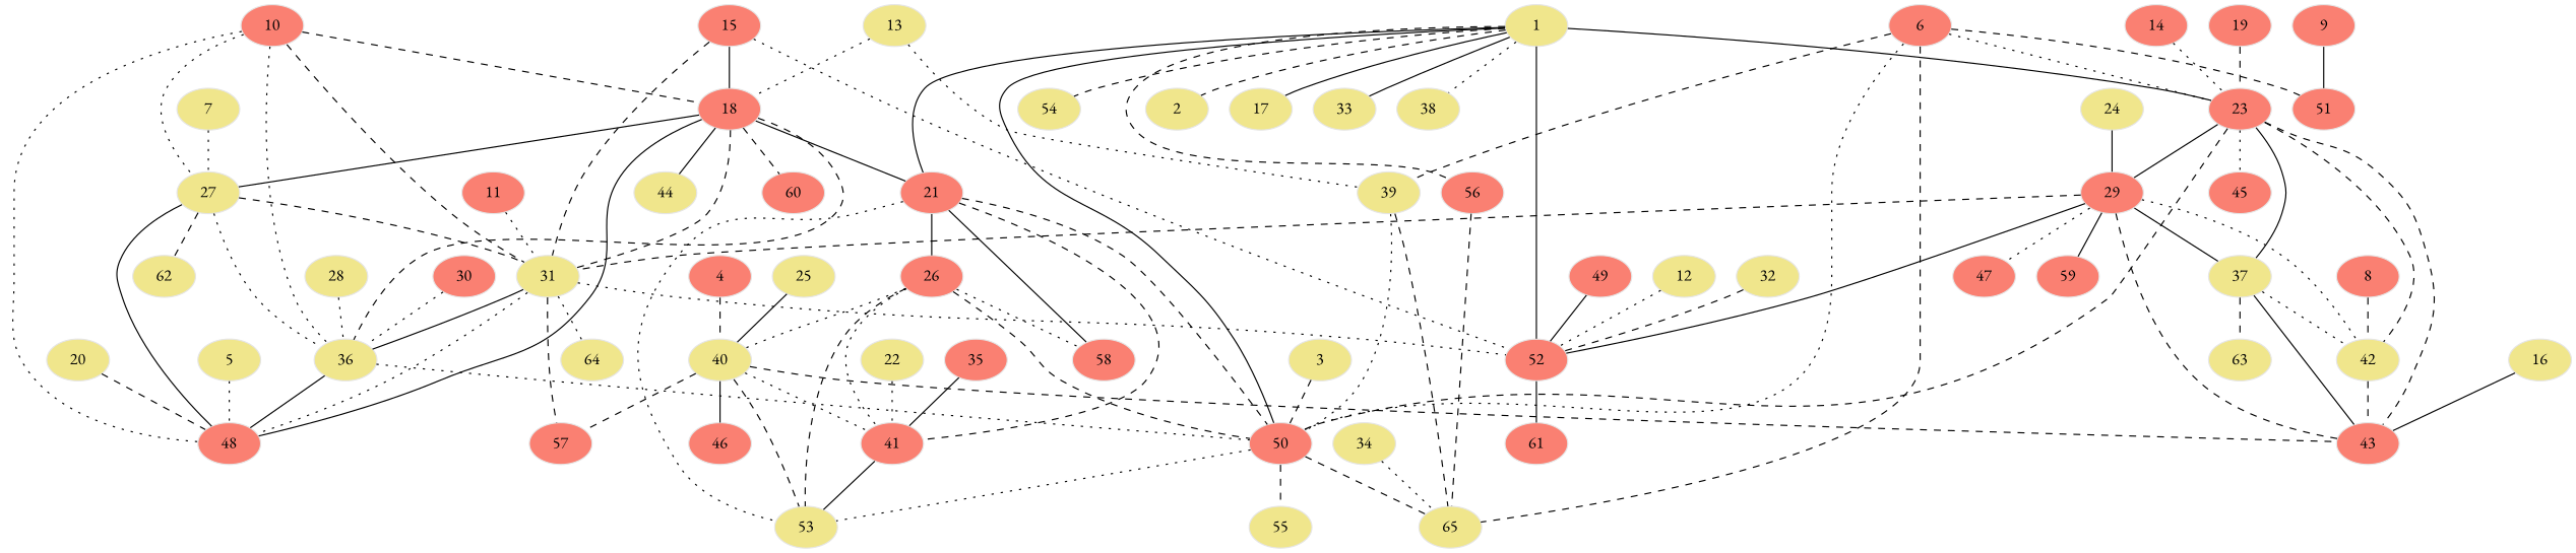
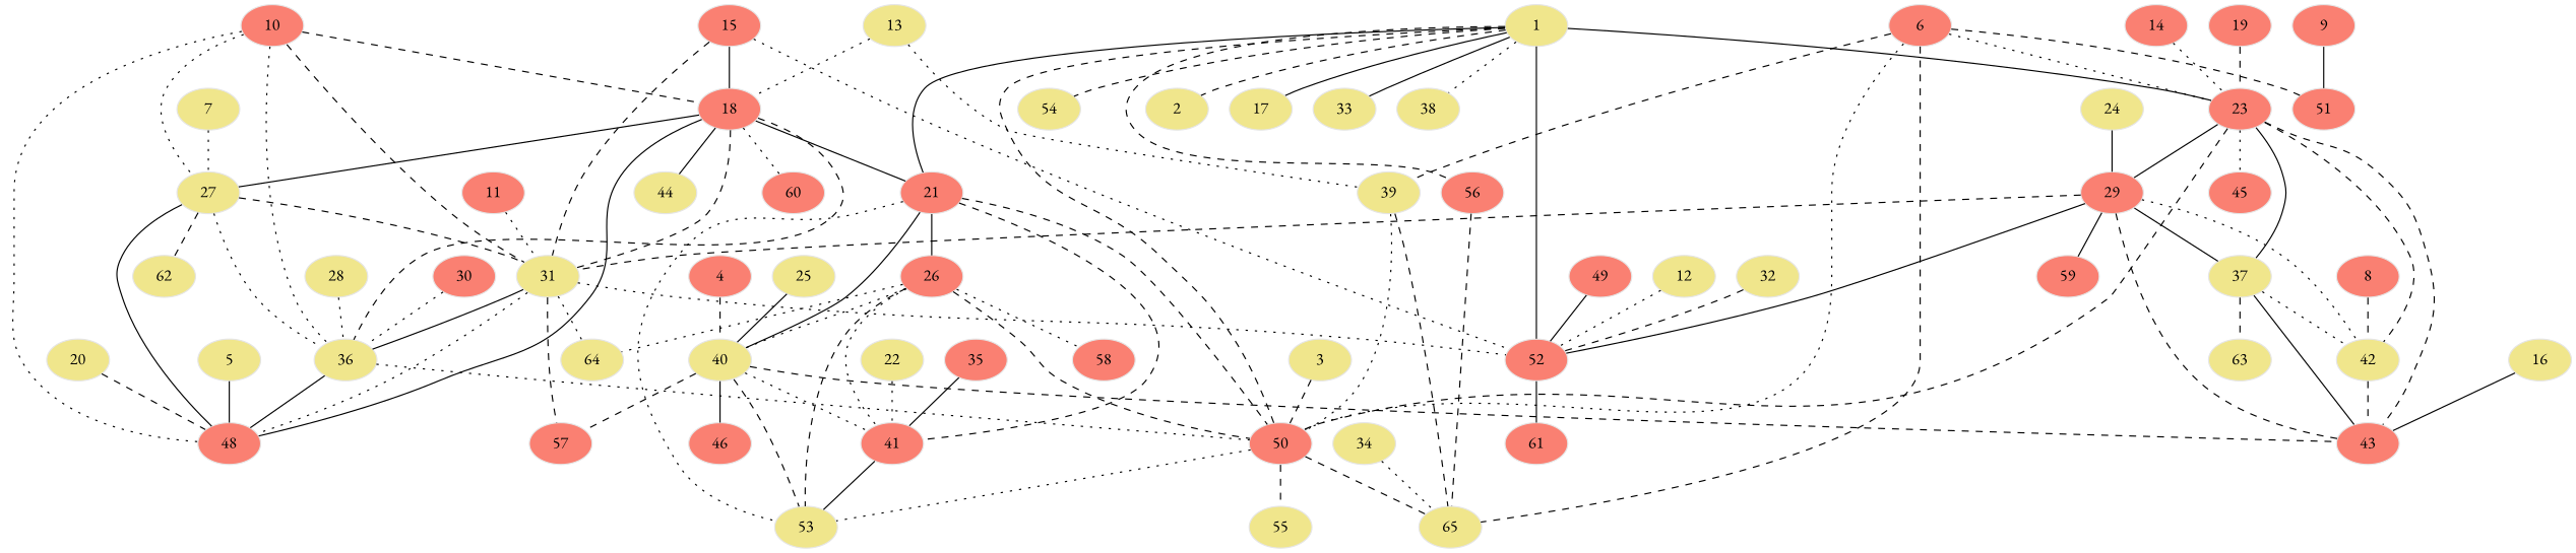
  graph {
    fontname="EB Garamond"
    node [color=gray90 fillcolor=khaki fontname="EB Garamond" style=filled]
    edge [fontname="EB Garamond" style=dashed weight=1.0]
    1
    2
    17
    21 [fillcolor=salmon]
    23 [fillcolor=salmon]
    33
    38
    50 [fillcolor=salmon]
    52 [fillcolor=salmon]
    54
    56 [fillcolor=salmon]
    40
    26 [fillcolor=salmon]
    41 [fillcolor=salmon]
    53
    42
    43 [fillcolor=salmon]
    29 [fillcolor=salmon]
    37
    45 [fillcolor=salmon]
    65
    55
    61 [fillcolor=salmon]
    3
    4 [fillcolor=salmon]
    57 [fillcolor=salmon]
    46 [fillcolor=salmon]
    48 [fillcolor=salmon]
    5
    6 [fillcolor=salmon]
    39
    51 [fillcolor=salmon]
    7
    27
    31
    36
    62
    8 [fillcolor=salmon]
    9 [fillcolor=salmon]
    10 [fillcolor=salmon]
    18 [fillcolor=salmon]
    44
    60 [fillcolor=salmon]
    64
    11 [fillcolor=salmon]
    12
    13
    14 [fillcolor=salmon]
    15 [fillcolor=salmon]
    16
    19 [fillcolor=salmon]
    20
    58 [fillcolor=salmon]
    22
-   47 [fillcolor=salmon]
    59 [fillcolor=salmon]
    63
    24
    25
    28
    30 [fillcolor=salmon]
    32
    34
    35 [fillcolor=salmon]
    49 [fillcolor=salmon]
    1 -- 2
    1 -- 17 [style=solid]
    1 -- 21 [style=solid]
    1 -- 23 [style=solid]
    1 -- 33 [style=solid]
    1 -- 38 [style=dotted]
-   1 -- 50 [style=solid]
+   1 -- 50
    1 -- 52 [style=solid weight=8.0]
    1 -- 54
    1 -- 56
    21 -- 50
-   21 -- 58 [style=solid weight=2.0]
+   21 -- 40 [style=solid weight=2.0]
    21 -- 26 [style=solid weight=2.0]
    21 -- 41 [weight=2.0]
    21 -- 53 [style=dotted weight=2.0]
    23 -- 50
    23 -- 42 [weight=2.0]
    23 -- 43 [weight=2.0]
    23 -- 29 [style=solid weight=2.0]
    23 -- 37 [style=solid weight=2.0]
    23 -- 45 [style=dotted]
    50 -- 53 [style=dotted]
    50 -- 65 [weight=2.0]
    50 -- 55
    52 -- 61 [style=solid]
    56 -- 65
    40 -- 41 [style=dotted]
    40 -- 53
    40 -- 43
    40 -- 57
    40 -- 46 [style=solid]
    26 -- 50
    26 -- 40 [style=dotted]
    26 -- 41 [style=dotted]
    26 -- 53
+   26 -- 64 [style=dotted]
    26 -- 58 [style=dotted]
    41 -- 53 [style=solid]
    42 -- 43
    29 -- 52 [style=solid]
    29 -- 42 [style=dotted]
    29 -- 43
    29 -- 37 [style=solid]
    29 -- 31
-   29 -- 47 [style=dotted]
    29 -- 59 [style=solid]
    37 -- 42 [style=dotted]
    37 -- 43 [style=solid]
    37 -- 63
    3 -- 50
    4 -- 40
-   5 -- 48 [style=dotted]
+   5 -- 48 [style=solid]
    6 -- 23 [style=dotted]
    6 -- 50 [style=dotted weight=2.0]
    6 -- 65 [weight=4.0]
    6 -- 39 [weight=2.0]
    6 -- 51
    39 -- 50 [style=dotted]
    39 -- 65 [weight=2.0]
    7 -- 27 [style=dotted]
    27 -- 48 [style=solid]
    27 -- 31
    27 -- 36 [style=dotted]
    27 -- 62
    31 -- 52 [style=dotted]
    31 -- 57
    31 -- 48 [style=dotted]
    31 -- 36 [style=solid]
    31 -- 64 [style=dotted]
    36 -- 50 [style=dotted]
    36 -- 48 [style=solid]
    8 -- 42
    9 -- 51 [style=solid]
    10 -- 48 [style=dotted]
    10 -- 27 [style=dotted]
    10 -- 31
    10 -- 36 [style=dotted]
    10 -- 18
    18 -- 21 [style=solid]
    18 -- 48 [style=solid]
    18 -- 27 [style=solid]
    18 -- 31
    18 -- 36
    18 -- 44 [style=solid]
-   18 -- 60
+   18 -- 60 [style=dotted]
    11 -- 31 [style=dotted]
    12 -- 52 [style=dotted]
    13 -- 39 [style=dotted]
    13 -- 18 [style=dotted]
    14 -- 23 [style=dotted]
    15 -- 52 [style=dotted]
    15 -- 31
    15 -- 18 [style=solid]
    16 -- 43 [style=solid]
    19 -- 23
    20 -- 48
    22 -- 41 [style=dotted]
    24 -- 29 [style=solid]
    25 -- 40 [style=solid]
    28 -- 36 [style=dotted]
    30 -- 36 [style=dotted]
    32 -- 52
    34 -- 65 [style=dotted]
    35 -- 41 [style=solid]
    49 -- 52 [style=solid]
  }
